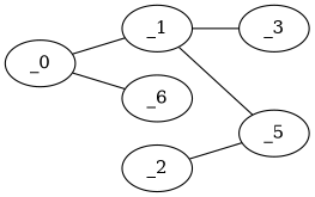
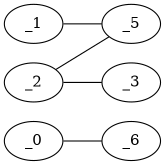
  graph {
    rankdir=LR
    _0 [x=0.5 y=2.99]
    _1 [x=2.60468 y=2.90758]
    n3 [label=_6 x=2.21281 y=0.830474]
    _5 [x=2.82216 y=1.41616]
    _2 [x=0.51 y=0.49]
    _3 [x=2.60212 y=0.577602]
-   _0 -- _1
    _0 -- n3
    _1 -- _5
    _2 -- _5
-   _1 -- _3
+   _2 -- _3
  }
